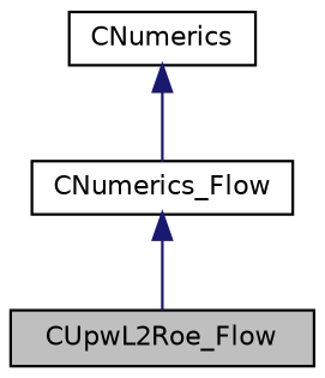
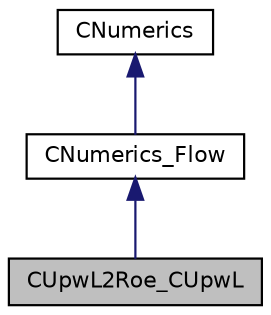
  digraph {
    fontname="DejaVu Sans"
    node [color=black fillcolor=white fontname="DejaVu Sans" fontsize=10 shape=record style=filled]
    edge [color=midnightblue dir=back fontname="DejaVu Sans" fontsize=10 labelfontname=Helvetica labelfontsize=10 style=solid]
-   n1 [fillcolor=grey75 fontcolor=black height=0.2 label=CUpwL2Roe_Flow width=0.4]
+   n1 [fillcolor=grey75 fontcolor=black height=0.2 label=CUpwL2Roe_CUpwL width=0.4]
    n2 [height=0.2 label=CNumerics_Flow width=0.4]
    n3 [height=0.2 label=CNumerics width=0.4]
    n2 -> n1
    n3 -> n2
  }
